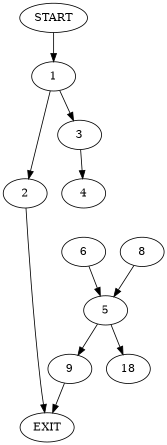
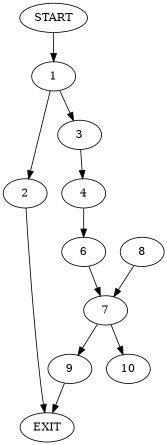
  digraph {
    n1 [label=START]
    1
    2
    3
    n5 [label=EXIT]
    4
    6
-   7 [label=5]
+   7
    8
    9
-   10 [label=18]
+   10
    n1 -> 1
    1 -> 2
    1 -> 3
    2 -> n5
    3 -> 4
+   4 -> 6
    6 -> 7
    7 -> 9
    7 -> 10
    8 -> 7
    9 -> n5
  }
